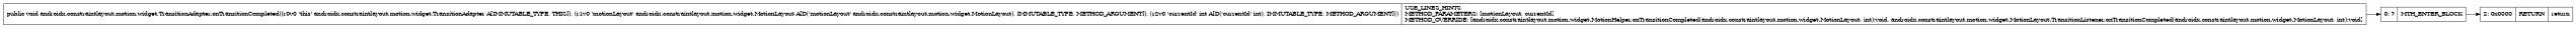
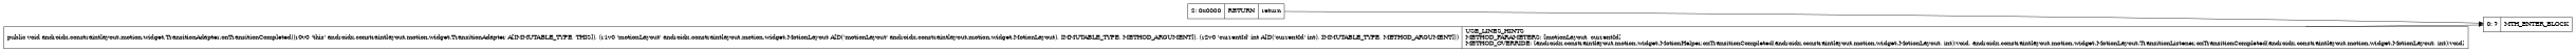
  digraph {
    rankdir=LR
    node [shape=record]
    n1 [label="{0\:\ ?|MTH_ENTER_BLOCK\l}"]
    n2 [label="{2\:\ 0x0000|RETURN\l|return\l}"]
    n3 [label="{public void androidx.constraintlayout.motion.widget.TransitionAdapter.onTransitionCompleted((r0v0 'this' androidx.constraintlayout.motion.widget.TransitionAdapter A[IMMUTABLE_TYPE, THIS]), (r1v0 'motionLayout' androidx.constraintlayout.motion.widget.MotionLayout A[D('motionLayout' androidx.constraintlayout.motion.widget.MotionLayout), IMMUTABLE_TYPE, METHOD_ARGUMENT]), (r2v0 'currentId' int A[D('currentId' int), IMMUTABLE_TYPE, METHOD_ARGUMENT]))  | USE_LINES_HINTS\lMETHOD_PARAMETERS: [motionLayout, currentId]\lMETHOD_OVERRIDE: [androidx.constraintlayout.motion.widget.MotionHelper.onTransitionCompleted(androidx.constraintlayout.motion.widget.MotionLayout, int):void, androidx.constraintlayout.motion.widget.MotionLayout.TransitionListener.onTransitionCompleted(androidx.constraintlayout.motion.widget.MotionLayout, int):void]\l}"]
-   n1 -> n2
+   n2 -> n1
    n3 -> n1
  }
